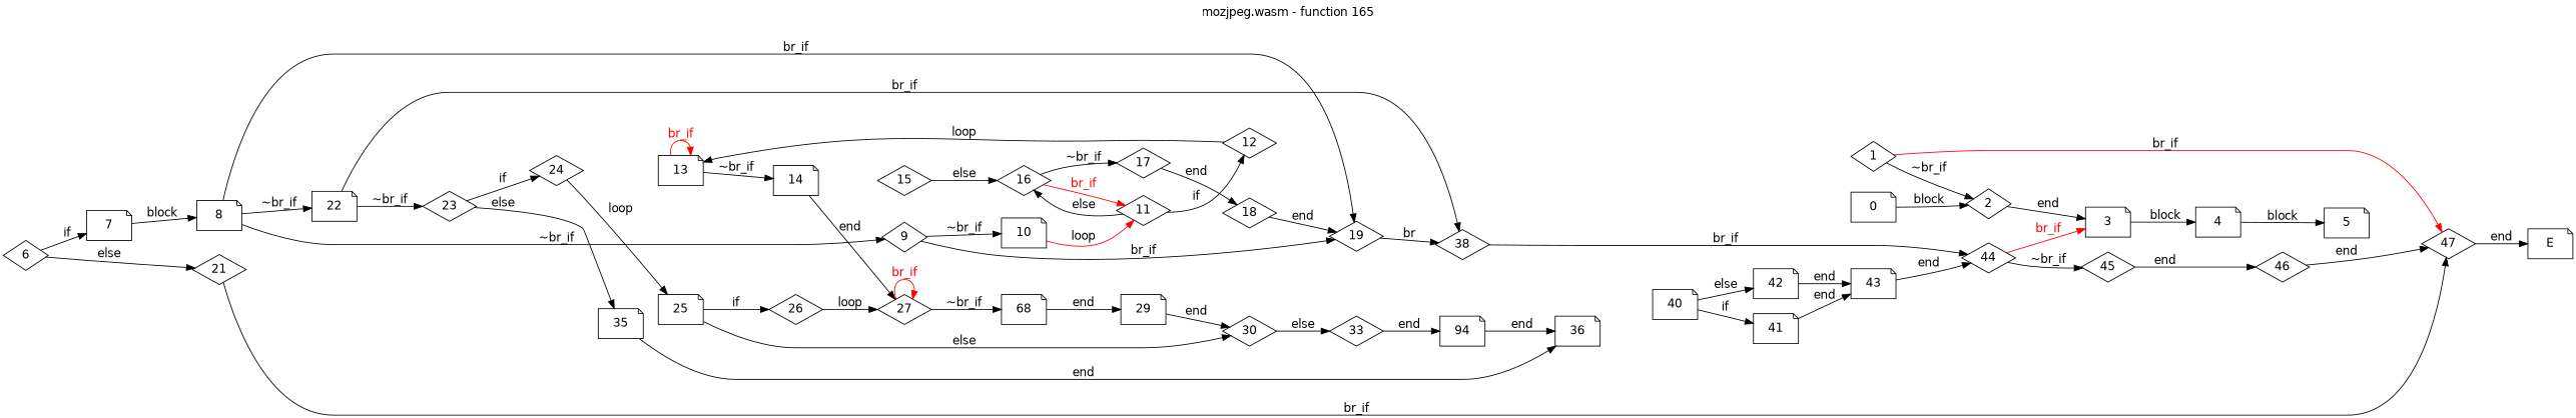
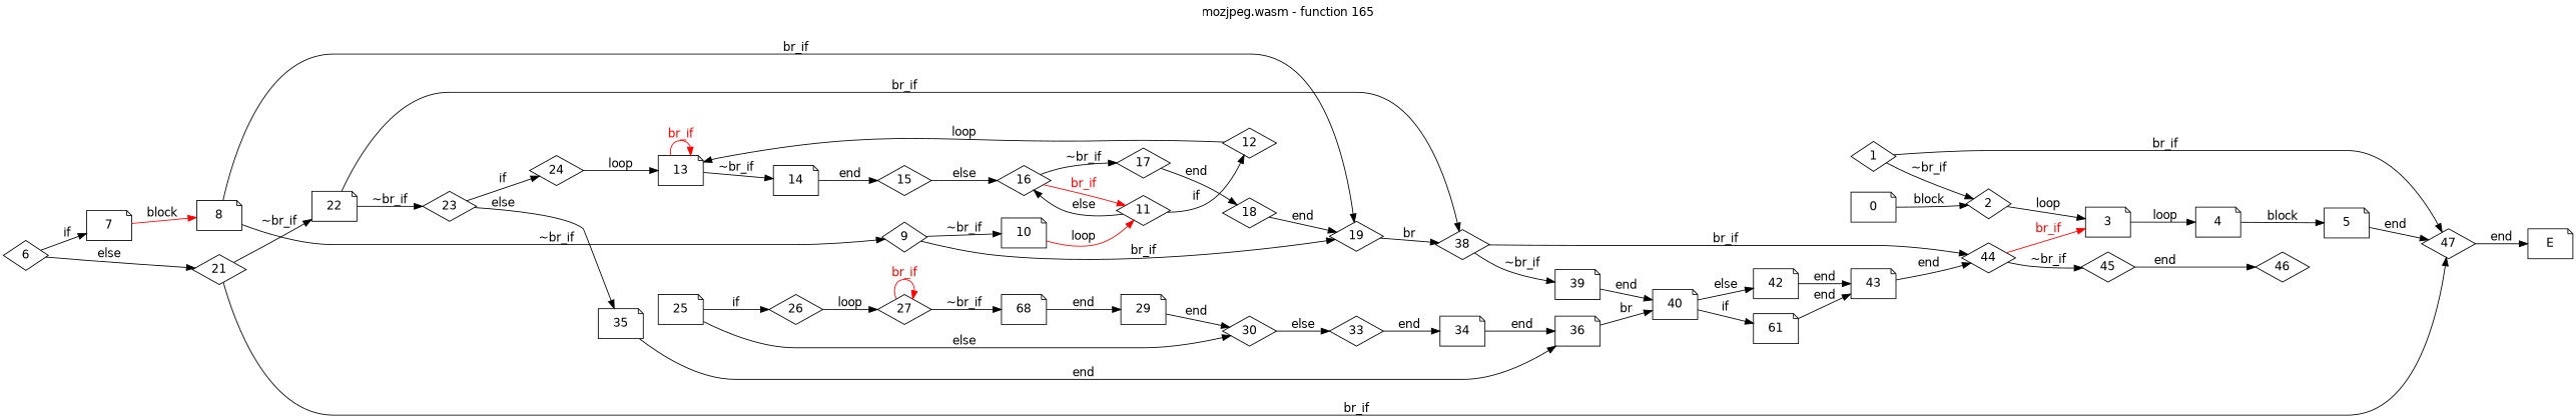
  digraph {
    fontname="DejaVu Sans"
    label="mozjpeg.wasm - function 165"
    labelfontcolor=black
    labelfontname=Helvetica
    labelfontsize=16
    labelloc=t
    rankdir=LR
    node [fontname="DejaVu Sans" shape=diamond]
    edge [fontname="DejaVu Sans"]
    2
    0 [shape=note]
    1
    47
    3 [shape=note]
    E [shape=note]
    4 [shape=note]
    5 [shape=note]
    6
    7 [shape=note]
    21
    8 [shape=note]
    22 [shape=note]
    9
    19
    38
    23
    10 [shape=note]
    11
+   39 [shape=note]
    44
    12
    16
    13 [shape=note]
    17
    14 [shape=note]
    18
    15
    40 [shape=note]
    45
    24
    35 [shape=note]
    25 [shape=note]
    36 [shape=note]
    26
    30
    27
    33
    n39 [label=68 shape=note]
-   34 [shape=note label=94]
+   34 [shape=note]
    29 [shape=note]
-   41 [shape=note]
+   41 [shape=note label=61]
    42 [shape=note]
    43 [shape=note]
    46
-   2 -> 3 [label=end]
+   2 -> 3 [label=loop]
    0 -> 2 [label=block]
    1 -> 2 [label="~br_if"]
-   1 -> 47 [label=br_if color=red]
+   1 -> 47 [label=br_if]
    47 -> E [label=end]
-   3 -> 4 [label=block]
+   3 -> 4 [label=loop]
    4 -> 5 [label=block]
    6 -> 7 [label=if]
    6 -> 21 [label=else]
-   7 -> 8 [label=block]
+   7 -> 8 [label=block color=red]
    21 -> 47 [label=br_if]
-   8 -> 22 [label="~br_if"]
+   21 -> 22 [label="~br_if"]
    8 -> 9 [label="~br_if"]
    8 -> 19 [label=br_if]
    22 -> 38 [label=br_if]
    22 -> 23 [label="~br_if"]
    9 -> 19 [label=br_if]
    9 -> 10 [label="~br_if"]
    19 -> 38 [label=br]
+   38 -> 39 [label="~br_if"]
    38 -> 44 [label=br_if]
    23 -> 24 [label=if]
    23 -> 35 [label=else]
    10 -> 11 [color=red label=loop]
    11 -> 12 [label=if]
    11 -> 16 [label=else]
+   39 -> 40 [label=end]
    44 -> 3 [color=red fontcolor=red label=br_if]
    44 -> 45 [label="~br_if"]
    12 -> 13 [label=loop]
    16 -> 11 [color=red fontcolor=red label=br_if]
    16 -> 17 [label="~br_if"]
    13 -> 13 [color=red fontcolor=red label=br_if]
    13 -> 14 [label="~br_if"]
    17 -> 18 [label=end]
-   14 -> 27 [label=end]
+   14 -> 15 [label=end]
    18 -> 19 [label=end]
    15 -> 16 [label=else]
    40 -> 41 [label=if]
    40 -> 42 [label=else]
    45 -> 46 [label=end]
-   24 -> 25 [label=loop]
+   24 -> 13 [label=loop]
    35 -> 36 [label=end]
    25 -> 26 [label=if]
    25 -> 30 [label=else]
+   36 -> 40 [label=br]
    26 -> 27 [label=loop]
    30 -> 33 [label=else]
    27 -> 27 [color=red fontcolor=red label=br_if]
    27 -> n39 [label="~br_if"]
    33 -> 34 [label=end]
    n39 -> 29 [label=end]
    34 -> 36 [label=end]
    29 -> 30 [label=end]
    41 -> 43 [label=end]
    42 -> 43 [label=end]
    43 -> 44 [label=end]
-   46 -> 47 [label=end]
+   5 -> 47 [label=end]
  }
